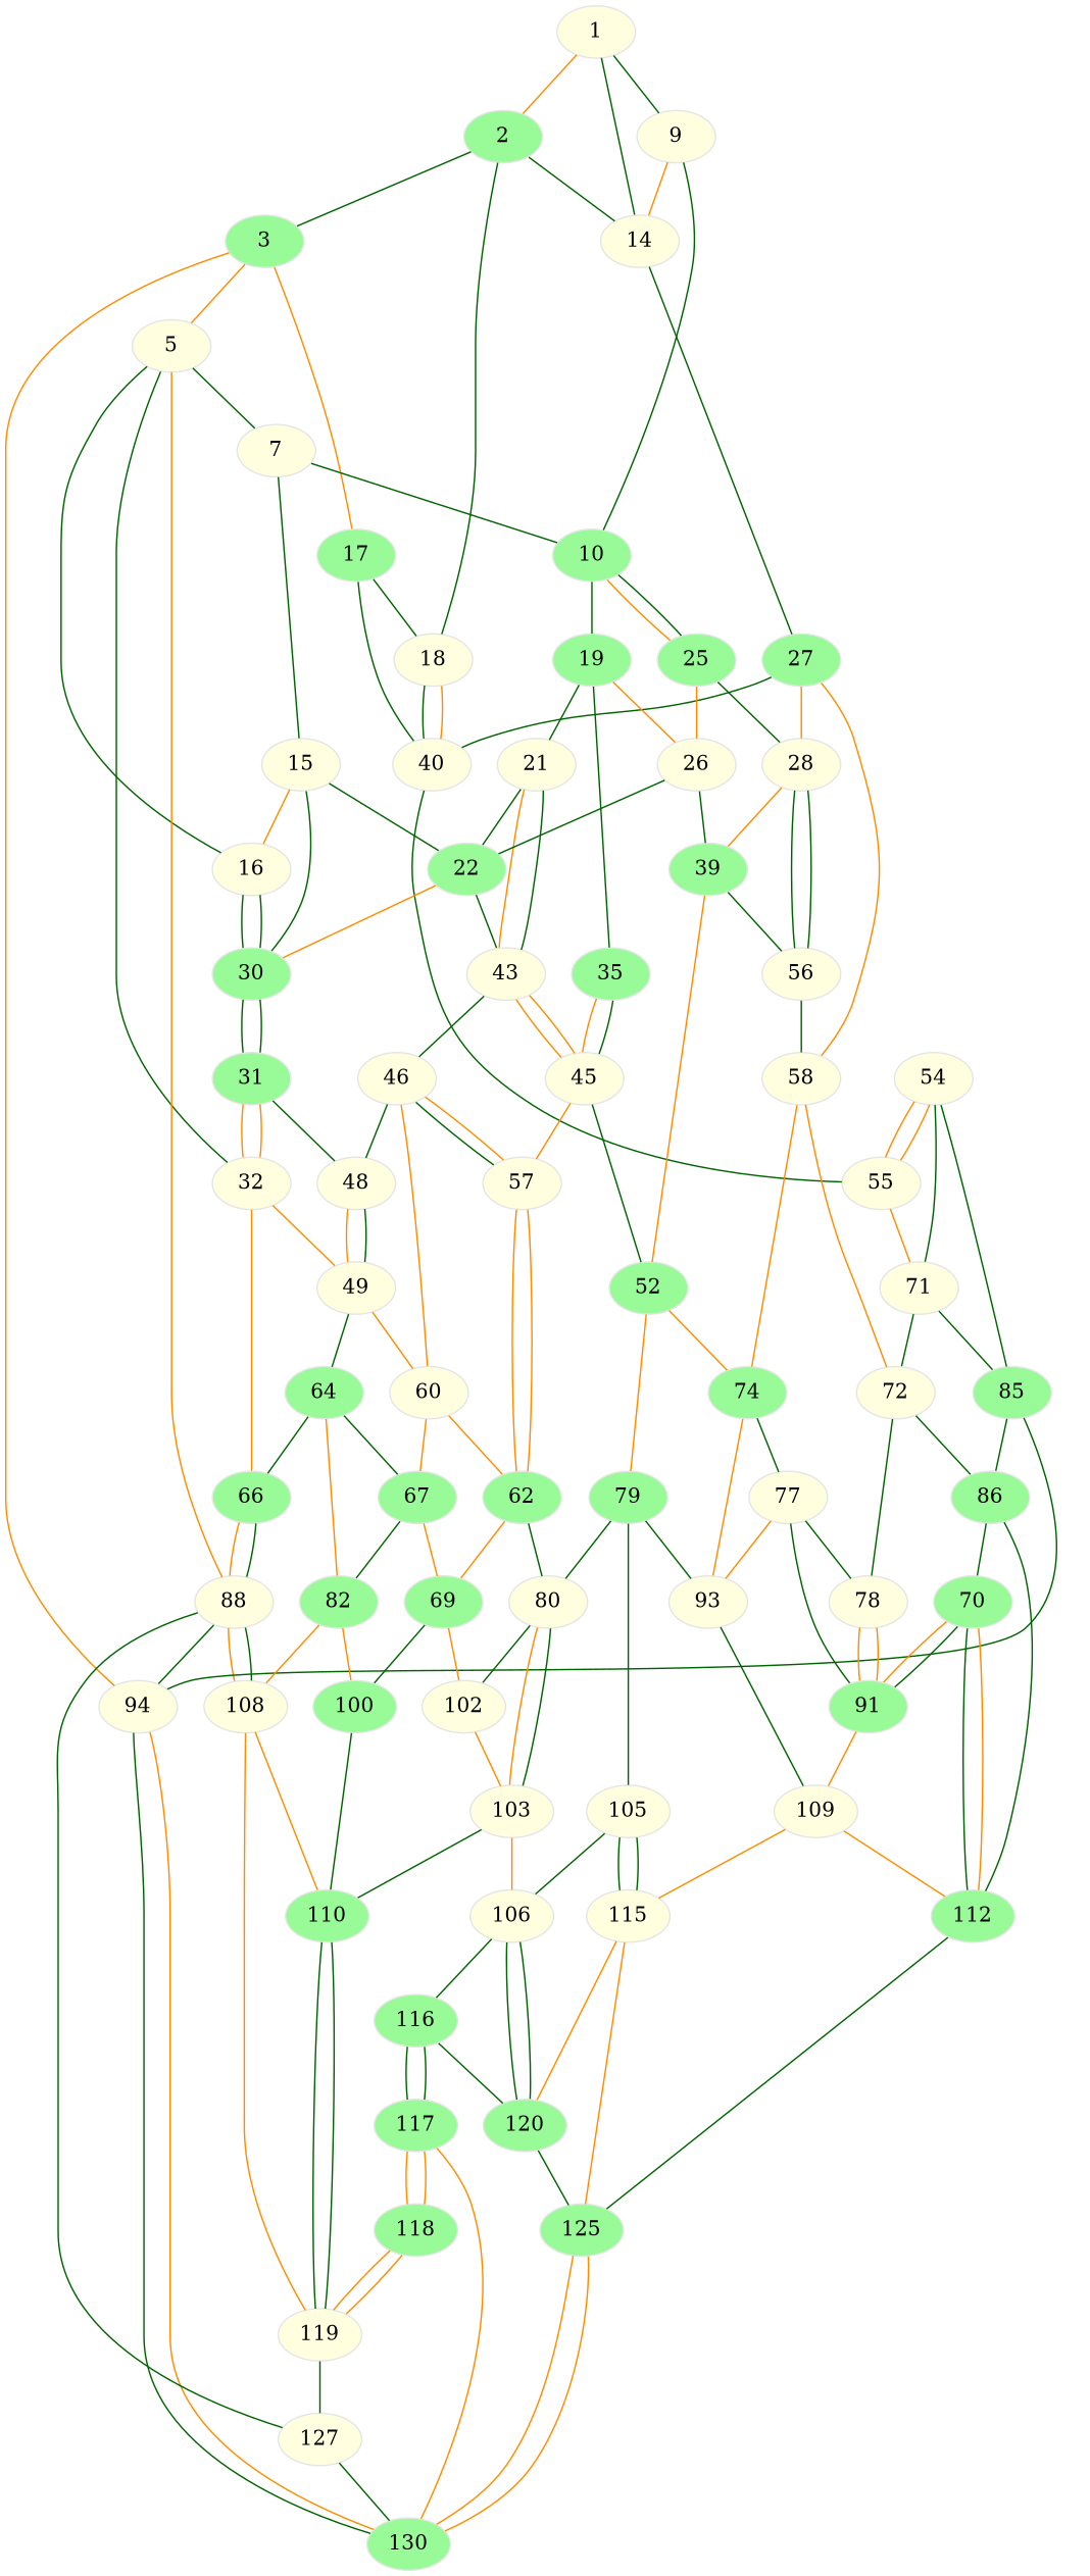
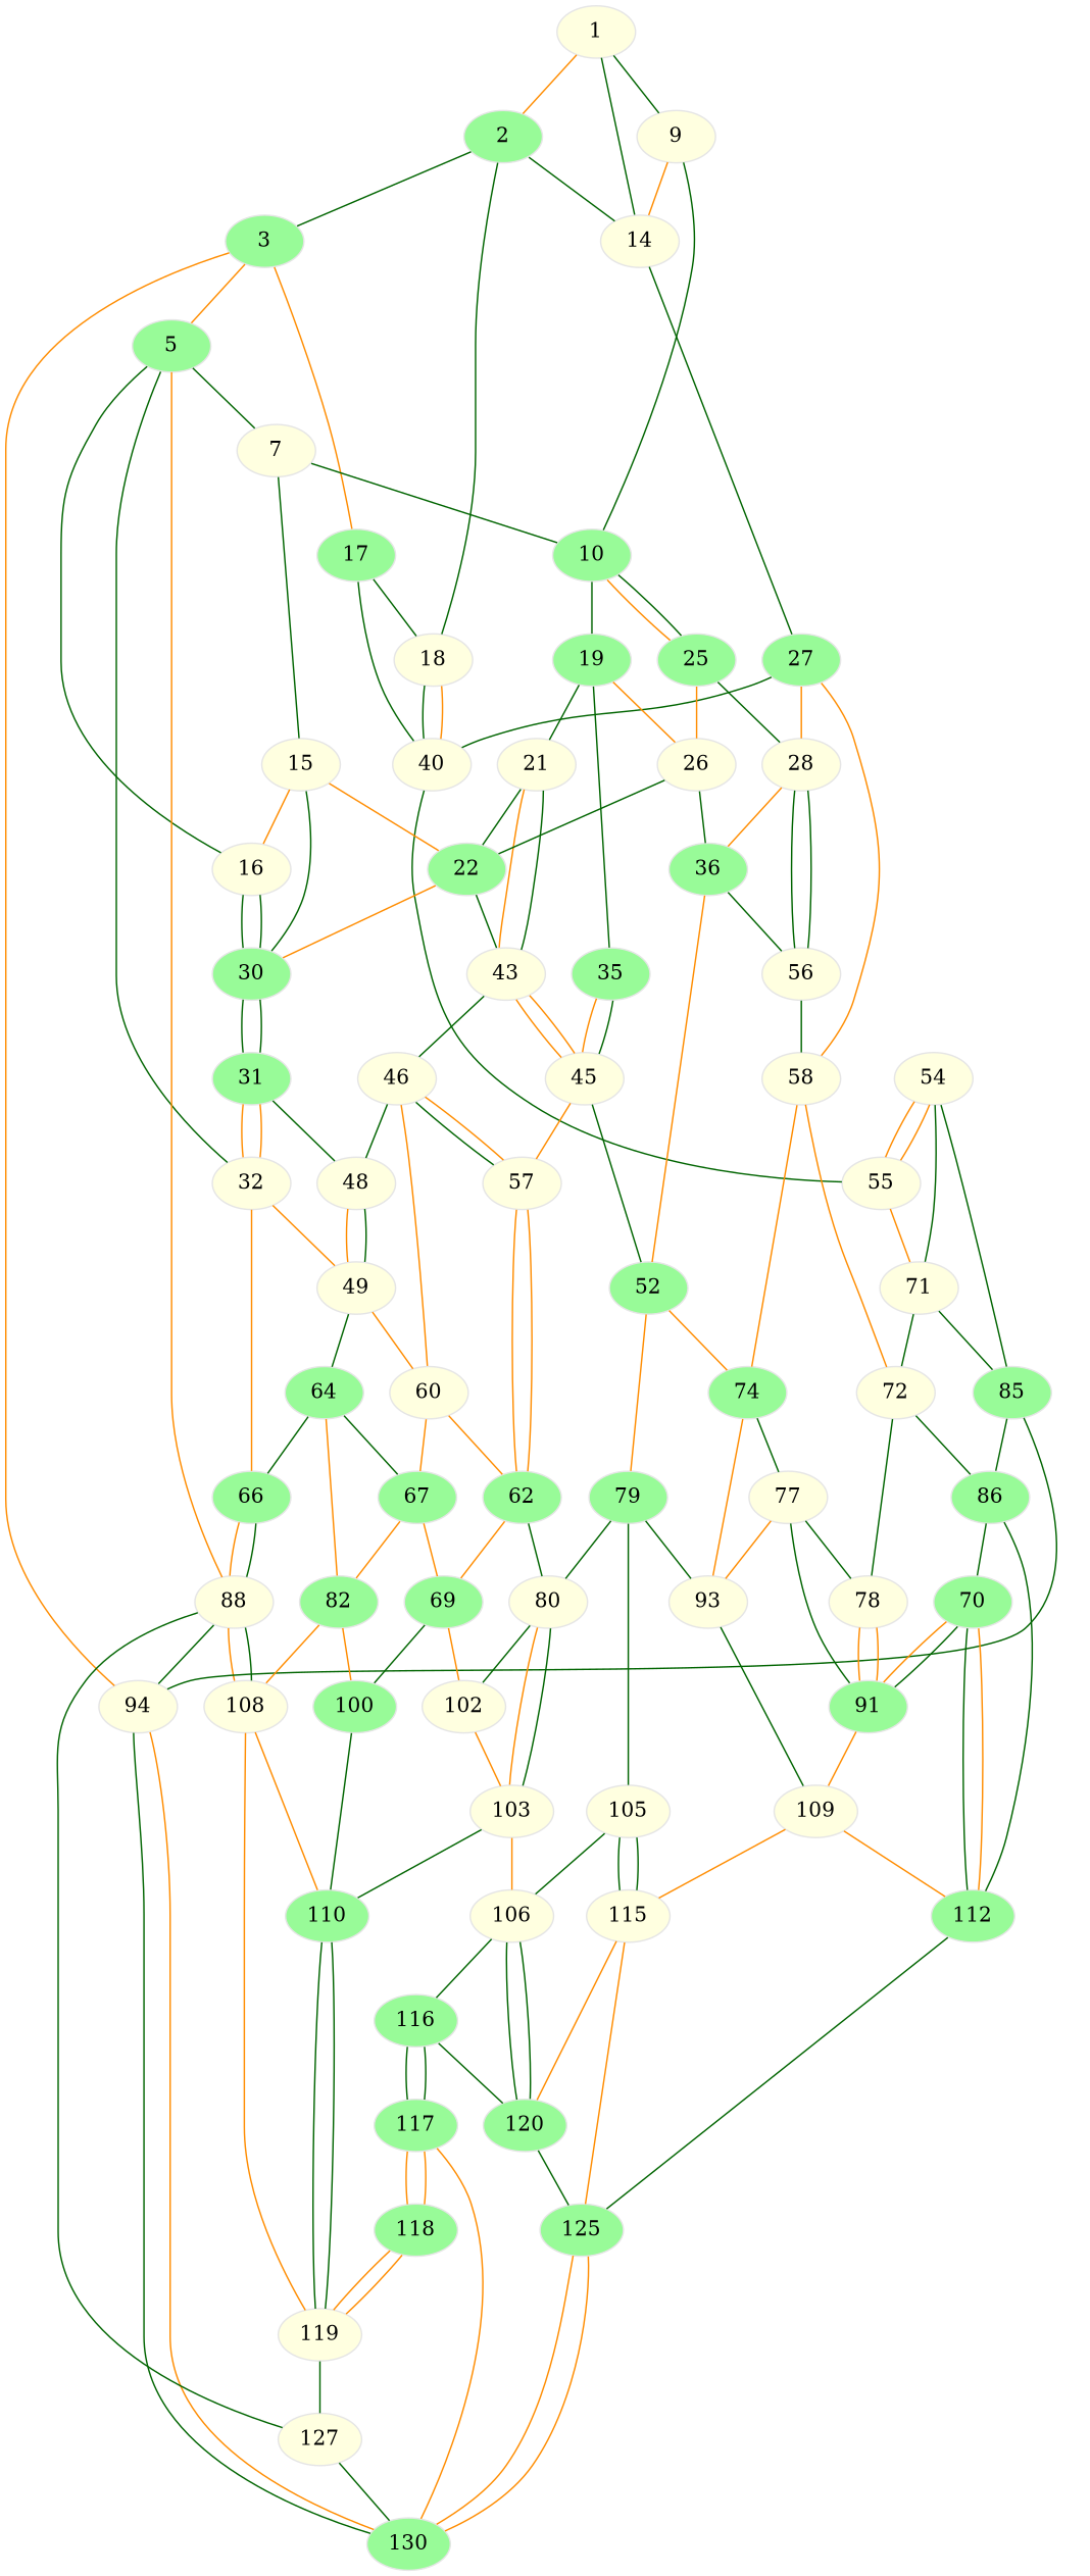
  graph {
    node [color=gray90 fillcolor=lightyellow style=filled]
    edge [color=darkgreen]
    1 [super="+8"]
    2 [fillcolor=palegreen super="+13"]
    9
    14 [super="+24"]
    3 [fillcolor=palegreen super="+4"]
    18
    10 [fillcolor=palegreen super="+11"]
    27 [fillcolor=palegreen super="+42"]
-   5 [super="+6"]
+   5 [fillcolor=palegreen super="+6"]
    17 [fillcolor=palegreen super="+39"]
    94
    40 [super="+41"]
    7 [super="+12"]
    16
    32 [super="+50"]
    88 [super="+89"]
    130 [fillcolor=palegreen super="+132"]
    15 [super="+23"]
    30 [fillcolor=palegreen super="+33"]
    49 [super="+61"]
    66 [fillcolor=palegreen]
    108 [super="+114"]
    127 [super="+128"]
    19 [fillcolor=palegreen super="+20"]
    25 [fillcolor=palegreen]
    22 [fillcolor=palegreen super="+37"]
    21
    26 [super="+34"]
    35 [fillcolor=palegreen]
    28 [super="+29"]
    58 [super="+59"]
    43 [super="+44"]
    31 [fillcolor=palegreen]
    55
-   36 [fillcolor=palegreen super="+51" label=39]
+   36 [fillcolor=palegreen super="+51"]
    45 [super="+53"]
    46 [super="+47"]
    56
    52 [fillcolor=palegreen super="+76"]
    74 [fillcolor=palegreen super="+75"]
    72 [super="+73"]
    48
    60 [super="+63"]
    64 [fillcolor=palegreen super="+65"]
    57
    79 [fillcolor=palegreen super="+98"]
    54 [super="+84"]
    71 [super="+83"]
    85 [fillcolor=palegreen super="+95"]
    62 [fillcolor=palegreen super="+68"]
    67 [fillcolor=palegreen super="+70"]
    82 [fillcolor=palegreen super="+101"]
    77 [super="+92"]
    93 [super="+97"]
    80 [super="+81"]
    105
    86 [fillcolor=palegreen super="+87"]
    69 [fillcolor=palegreen super="+99"]
    78
    100 [fillcolor=palegreen]
    102
    103 [super="+104"]
    110 [fillcolor=palegreen super="+111"]
    91 [fillcolor=palegreen super="+96"]
    n65 [fillcolor=palegreen label=70]
    112 [fillcolor=palegreen super="+124"]
    109 [super="+113"]
    106 [super="+107"]
    115 [super="+122"]
    119 [super="+123"]
    125 [fillcolor=palegreen super="+126"]
    116 [fillcolor=palegreen]
    120 [fillcolor=palegreen super="+121"]
    117 [fillcolor=palegreen super="+131"]
    118 [fillcolor=palegreen super="+129"]
    1 -- 2 [color=darkorange]
    1 -- 9
    1 -- 14
    2 -- 14
    2 -- 3
    2 -- 18
    9 -- 14 [color=darkorange]
    9 -- 10
    14 -- 27
    3 -- 5 [color=darkorange]
    3 -- 17 [color=darkorange]
    3 -- 94 [color=darkorange]
    18 -- 40
    18 -- 40 [color=darkorange]
    10 -- 19
    10 -- 25 [color=darkorange]
    10 -- 25
    27 -- 40
    27 -- 28 [color=darkorange]
    27 -- 58 [color=darkorange]
    5 -- 7
    5 -- 16
    5 -- 32
    5 -- 88 [color=darkorange]
    17 -- 18
    17 -- 40
    94 -- 130
    94 -- 130 [color=darkorange]
    40 -- 55
    7 -- 10
    7 -- 15
    16 -- 30
    16 -- 30
    32 -- 49 [color=darkorange]
    32 -- 66 [color=darkorange]
    88 -- 94
    88 -- 108 [color=darkorange]
    88 -- 108
    88 -- 127
    15 -- 16 [color=darkorange]
    15 -- 30
-   15 -- 22
+   15 -- 22 [color=darkorange]
    30 -- 31
    30 -- 31
    49 -- 60 [color=darkorange]
    49 -- 64
    66 -- 88 [color=darkorange]
    66 -- 88
    108 -- 110 [color=darkorange]
    108 -- 119 [color=darkorange]
    127 -- 130
    19 -- 21
    19 -- 26 [color=darkorange]
    19 -- 35
    25 -- 26 [color=darkorange]
    25 -- 28
    22 -- 30 [color=darkorange]
    22 -- 43
    21 -- 22
    21 -- 43 [color=darkorange]
    21 -- 43
    26 -- 22
    26 -- 36
    35 -- 45 [color=darkorange]
    35 -- 45
    28 -- 36 [color=darkorange]
    28 -- 56
    28 -- 56
    58 -- 74 [color=darkorange]
    58 -- 72 [color=darkorange]
    43 -- 45 [color=darkorange]
    43 -- 45 [color=darkorange]
    43 -- 46
    31 -- 32 [color=darkorange]
    31 -- 32 [color=darkorange]
    31 -- 48
    55 -- 71 [color=darkorange]
    36 -- 56
    36 -- 52 [color=darkorange]
    45 -- 52
    45 -- 57 [color=darkorange]
    46 -- 48
    46 -- 60 [color=darkorange]
    46 -- 57
    46 -- 57 [color=darkorange]
    56 -- 58
    52 -- 74 [color=darkorange]
    52 -- 79 [color=darkorange]
    74 -- 77
    74 -- 93 [color=darkorange]
    72 -- 86
    72 -- 78
    48 -- 49 [color=darkorange]
    48 -- 49
    60 -- 62 [color=darkorange]
    60 -- 67 [color=darkorange]
    64 -- 66
    64 -- 67
    64 -- 82 [color=darkorange]
    57 -- 62 [color=darkorange]
    57 -- 62 [color=darkorange]
    79 -- 93
    79 -- 80
    79 -- 105
    54 -- 55 [color=darkorange]
    54 -- 55 [color=darkorange]
    54 -- 71
    54 -- 85
    71 -- 72
    71 -- 85
    85 -- 94
    85 -- 86
    62 -- 80
    62 -- 69 [color=darkorange]
-   67 -- 82
+   67 -- 82 [color=darkorange]
    67 -- 69 [color=darkorange]
    82 -- 108 [color=darkorange]
    82 -- 100 [color=darkorange]
    77 -- 93 [color=darkorange]
    77 -- 78
    77 -- 91
    93 -- 109
    80 -- 102
    80 -- 103 [color=darkorange]
    80 -- 103
    105 -- 106
    105 -- 115
    105 -- 115
    86 -- n65
    86 -- 112
    69 -- 100
    69 -- 102 [color=darkorange]
    78 -- 91 [color=darkorange]
    78 -- 91 [color=darkorange]
    100 -- 110
    102 -- 103 [color=darkorange]
    103 -- 110
    103 -- 106 [color=darkorange]
    110 -- 119
    110 -- 119
    91 -- 109 [color=darkorange]
    n65 -- 91 [color=darkorange]
    n65 -- 91
    n65 -- 112
    n65 -- 112 [color=darkorange]
    112 -- 125
    109 -- 112 [color=darkorange]
    109 -- 115 [color=darkorange]
    106 -- 116
    106 -- 120
    106 -- 120
    115 -- 125 [color=darkorange]
    115 -- 120 [color=darkorange]
    119 -- 127
    125 -- 130 [color=darkorange]
    125 -- 130 [color=darkorange]
    116 -- 120
    116 -- 117
    116 -- 117
    120 -- 125
    117 -- 130 [color=darkorange]
    117 -- 118 [color=darkorange weight=2]
    117 -- 118 [color=darkorange]
    118 -- 119 [color=darkorange]
    118 -- 119 [color=darkorange]
  }
